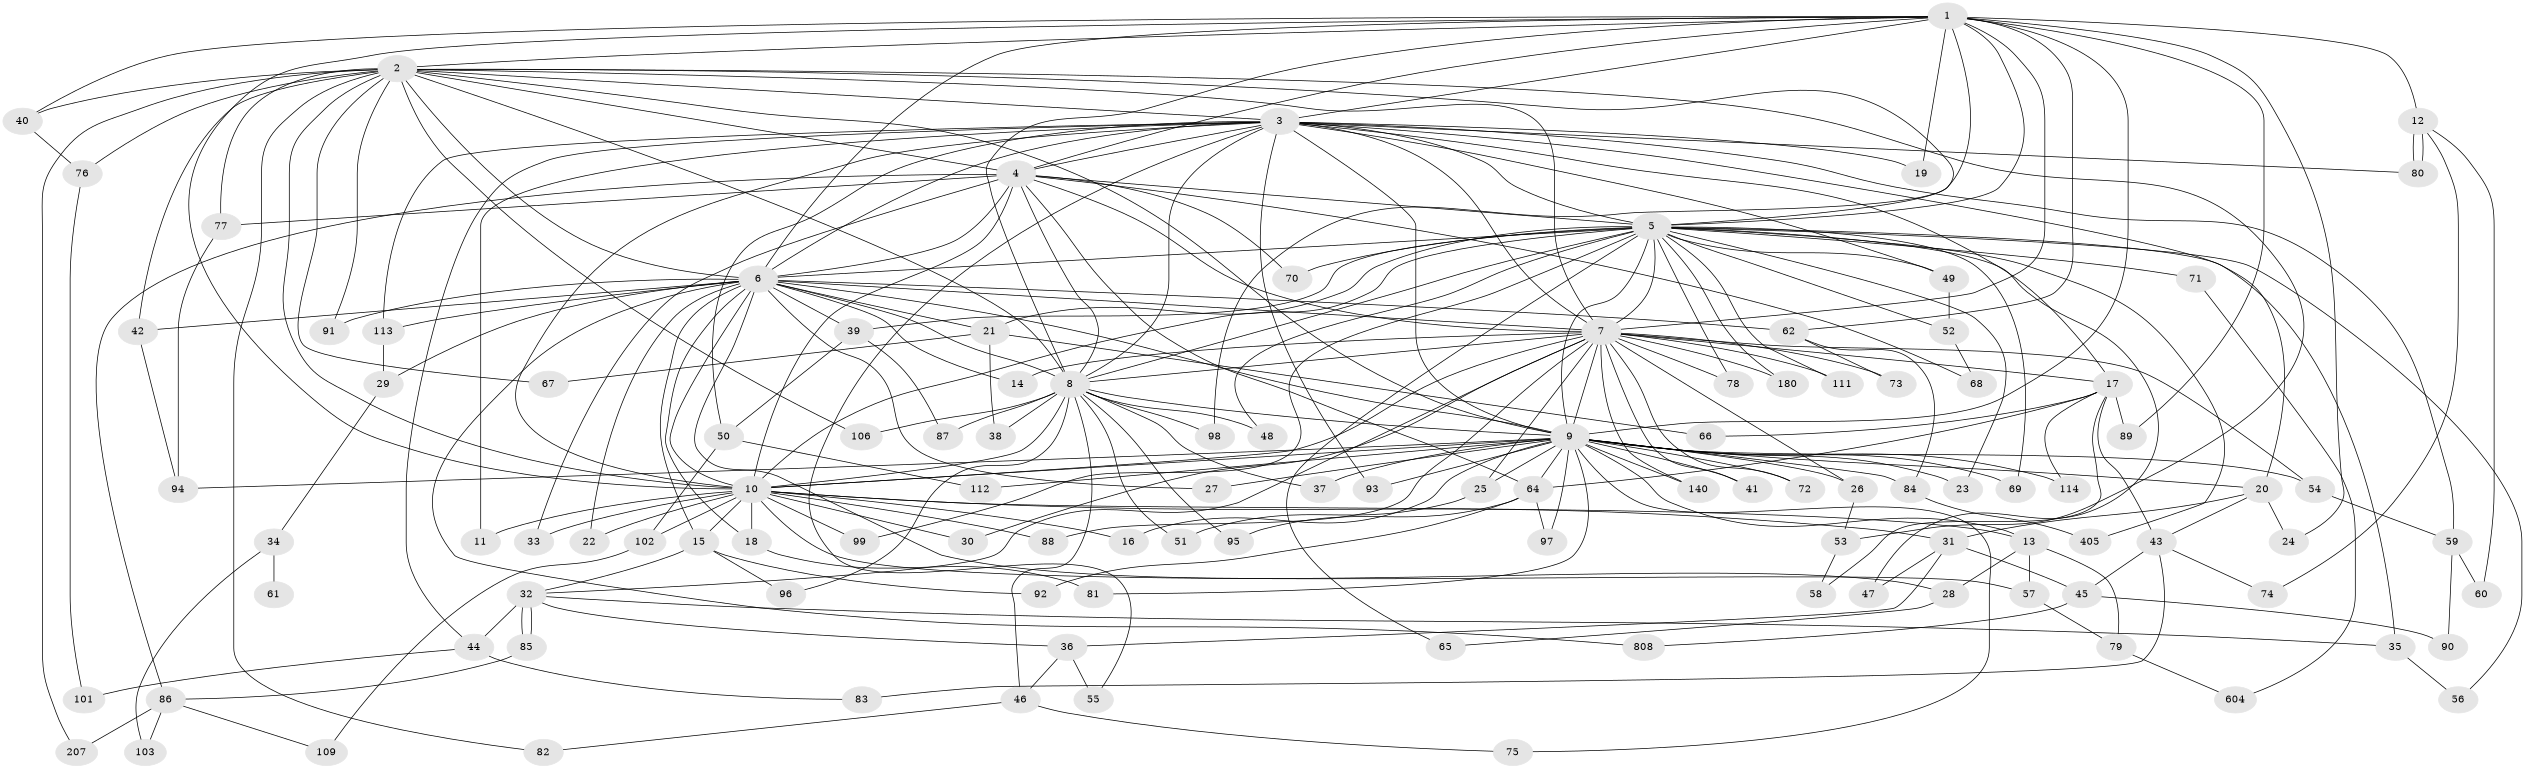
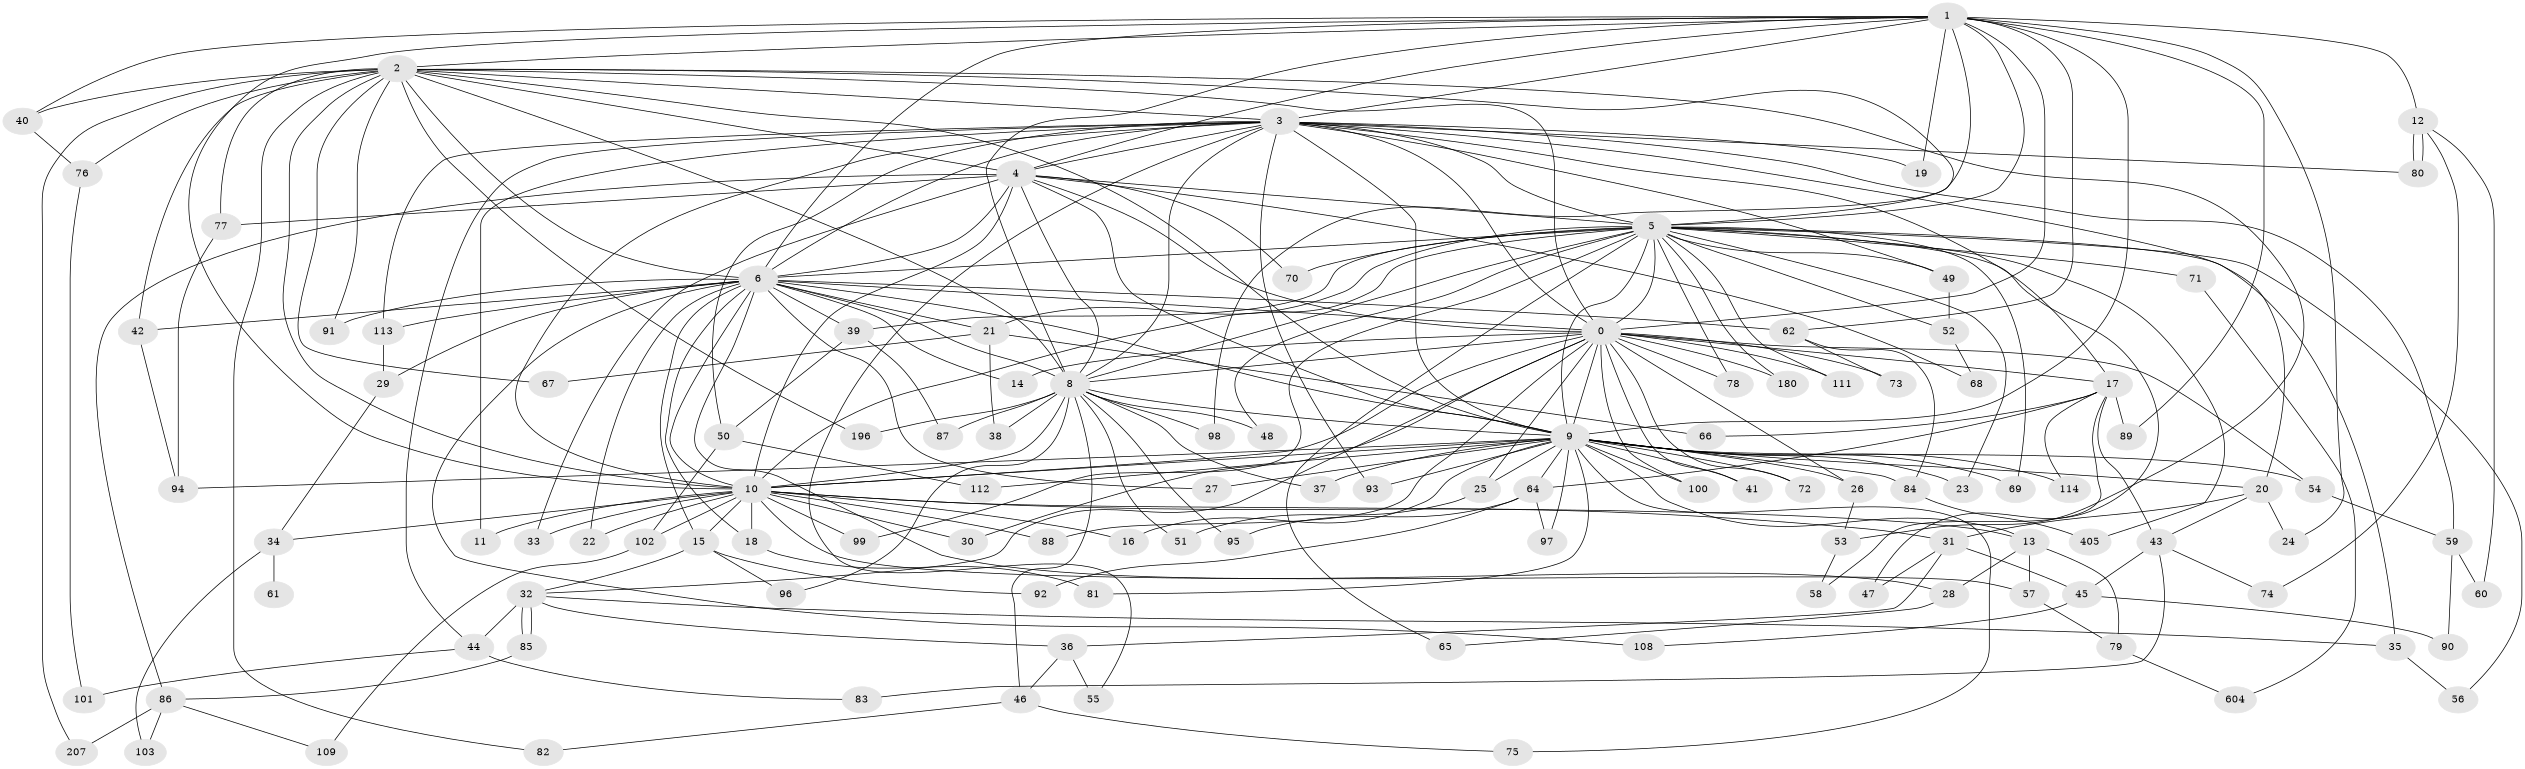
  graph {
    node [color=gray90 style=filled]
    1
    2
    3
    4
    5
    6
-   7
+   7 [label=0]
    8
    9
    10
    12
    19
    24
    40
    62
    89
    98
    42
    53
    67
    76
    77
    82
    91
-   106
+   106 [label=196]
    n26 [label=207]
    11
    17
    20
    44
    49
    50
    55
    59
    93
    113
    80
    70
    33
    68
    86
    21
    23
    35
    39
    47
    48
    52
    56
    65
    69
    71
    78
    99
    n55 [label=405]
    n56 [label=180]
    111
    29
    14
    15
    18
    22
    27
    28
-   108 [label=808]
+   108
    25
    26
    30
    32
    41
    54
    72
    73
    88
-   100 [label=140]
+   100
    37
    38
    46
    51
    87
    95
    96
    13
    16
    64
    75
    81
    84
    94
    97
    112
    114
    31
    34
    57
    102
    60
    74
    58
    101
    43
    66
    83
    90
    103
    109
    n107 [label=604]
    92
    36
    85
    79
    45
    61
    1 -- 2
    1 -- 3
    1 -- 4
    1 -- 5
    1 -- 6
    1 -- 7
    1 -- 8
    1 -- 9
    1 -- 10
    1 -- 12
    1 -- 19
    1 -- 24
    1 -- 40
    1 -- 62
    1 -- 89
    1 -- 98
    2 -- 3
    2 -- 4
    2 -- 5
    2 -- 6
    2 -- 7
    2 -- 8
    2 -- 9
    2 -- 10
    2 -- 40
    2 -- 42
    2 -- 53
    2 -- 67
    2 -- 76
    2 -- 77
    2 -- 82
    2 -- 91
    2 -- 106
    2 -- n26
    3 -- 4
    3 -- 5
    3 -- 6
    3 -- 7
    3 -- 8
    3 -- 9
    3 -- 10
    3 -- 19
    3 -- 11
    3 -- 17
    3 -- 20
    3 -- 44
    3 -- 49
    3 -- 50
    3 -- 55
    3 -- 59
    3 -- 93
    3 -- 113
    3 -- 80
    4 -- 5
    4 -- 6
    4 -- 7
    4 -- 8
-   4 -- 64
+   4 -- 9
    4 -- 10
    4 -- 77
    4 -- 70
    4 -- 33
    4 -- 68
    4 -- 86
    5 -- 6
    5 -- 7
    5 -- 8
    5 -- 9
    5 -- 10
    5 -- 49
    5 -- 70
    5 -- 21
    5 -- 23
    5 -- 35
    5 -- 39
    5 -- 47
    5 -- 48
    5 -- 52
    5 -- 56
    5 -- 65
    5 -- 69
    5 -- 71
    5 -- 78
    5 -- 99
    5 -- n55
    5 -- n56
    5 -- 111
    6 -- 7
    6 -- 8
    6 -- 9
    6 -- 10
    6 -- 62
    6 -- 42
    6 -- 91
    6 -- 113
    6 -- 21
    6 -- 39
    6 -- 29
    6 -- 14
    6 -- 15
    6 -- 18
    6 -- 22
    6 -- 27
    6 -- 28
    6 -- 108
    7 -- 8
    7 -- 9
    7 -- 10
    7 -- 17
    7 -- 78
    7 -- n56
    7 -- 111
    7 -- 14
    7 -- 25
    7 -- 26
    7 -- 30
    7 -- 32
    7 -- 41
    7 -- 54
    7 -- 72
    7 -- 73
    7 -- 88
    7 -- 100
    8 -- 9
    8 -- 10
    8 -- 98
    8 -- 106
    8 -- 48
    8 -- 37
    8 -- 38
    8 -- 46
    8 -- 51
    8 -- 87
    8 -- 95
    8 -- 96
    9 -- 10
    9 -- 20
    9 -- 93
    9 -- 23
    9 -- 69
    9 -- 27
    9 -- 25
    9 -- 26
    9 -- 41
    9 -- 54
    9 -- 72
    9 -- 100
    9 -- 37
    9 -- 13
    9 -- 16
    9 -- 64
    9 -- 75
    9 -- 81
    9 -- 84
    9 -- 94
    9 -- 97
    9 -- 112
    9 -- 114
    10 -- 11
    10 -- 33
    10 -- 99
    10 -- 15
    10 -- 18
    10 -- 22
    10 -- 30
    10 -- 88
    10 -- 13
    10 -- 16
    10 -- 31
+   10 -- 34
    10 -- 57
    10 -- 102
    12 -- 80
    12 -- 80
    12 -- 60
    12 -- 74
    40 -- 76
    62 -- 73
    62 -- 84
    42 -- 94
    53 -- 58
    76 -- 101
    77 -- 94
    17 -- 89
    17 -- 64
    17 -- 114
    17 -- 58
    17 -- 43
    17 -- 66
    20 -- 24
    20 -- 31
    20 -- 43
    44 -- 101
    44 -- 83
    49 -- 52
    50 -- 112
    50 -- 102
    59 -- 60
    59 -- 90
    113 -- 29
    86 -- n26
    86 -- 103
    86 -- 109
    21 -- 67
    21 -- 38
    21 -- 66
    35 -- 56
    39 -- 50
    39 -- 87
    52 -- 68
    71 -- n107
    29 -- 34
    15 -- 32
    15 -- 96
    15 -- 92
    18 -- 81
    28 -- 65
    25 -- 51
    26 -- 53
    32 -- 44
    32 -- 35
    32 -- 36
    32 -- 85
    32 -- 85
    54 -- 59
    46 -- 82
    46 -- 75
    13 -- 28
    13 -- 57
    13 -- 79
    64 -- 95
    64 -- 97
    64 -- 92
    84 -- n55
    31 -- 47
    31 -- 36
    31 -- 45
    34 -- 103
    34 -- 61
    57 -- 79
    102 -- 109
    43 -- 74
    43 -- 83
    43 -- 45
    36 -- 55
    36 -- 46
    85 -- 86
    79 -- n107
    45 -- 108
    45 -- 90
  }
